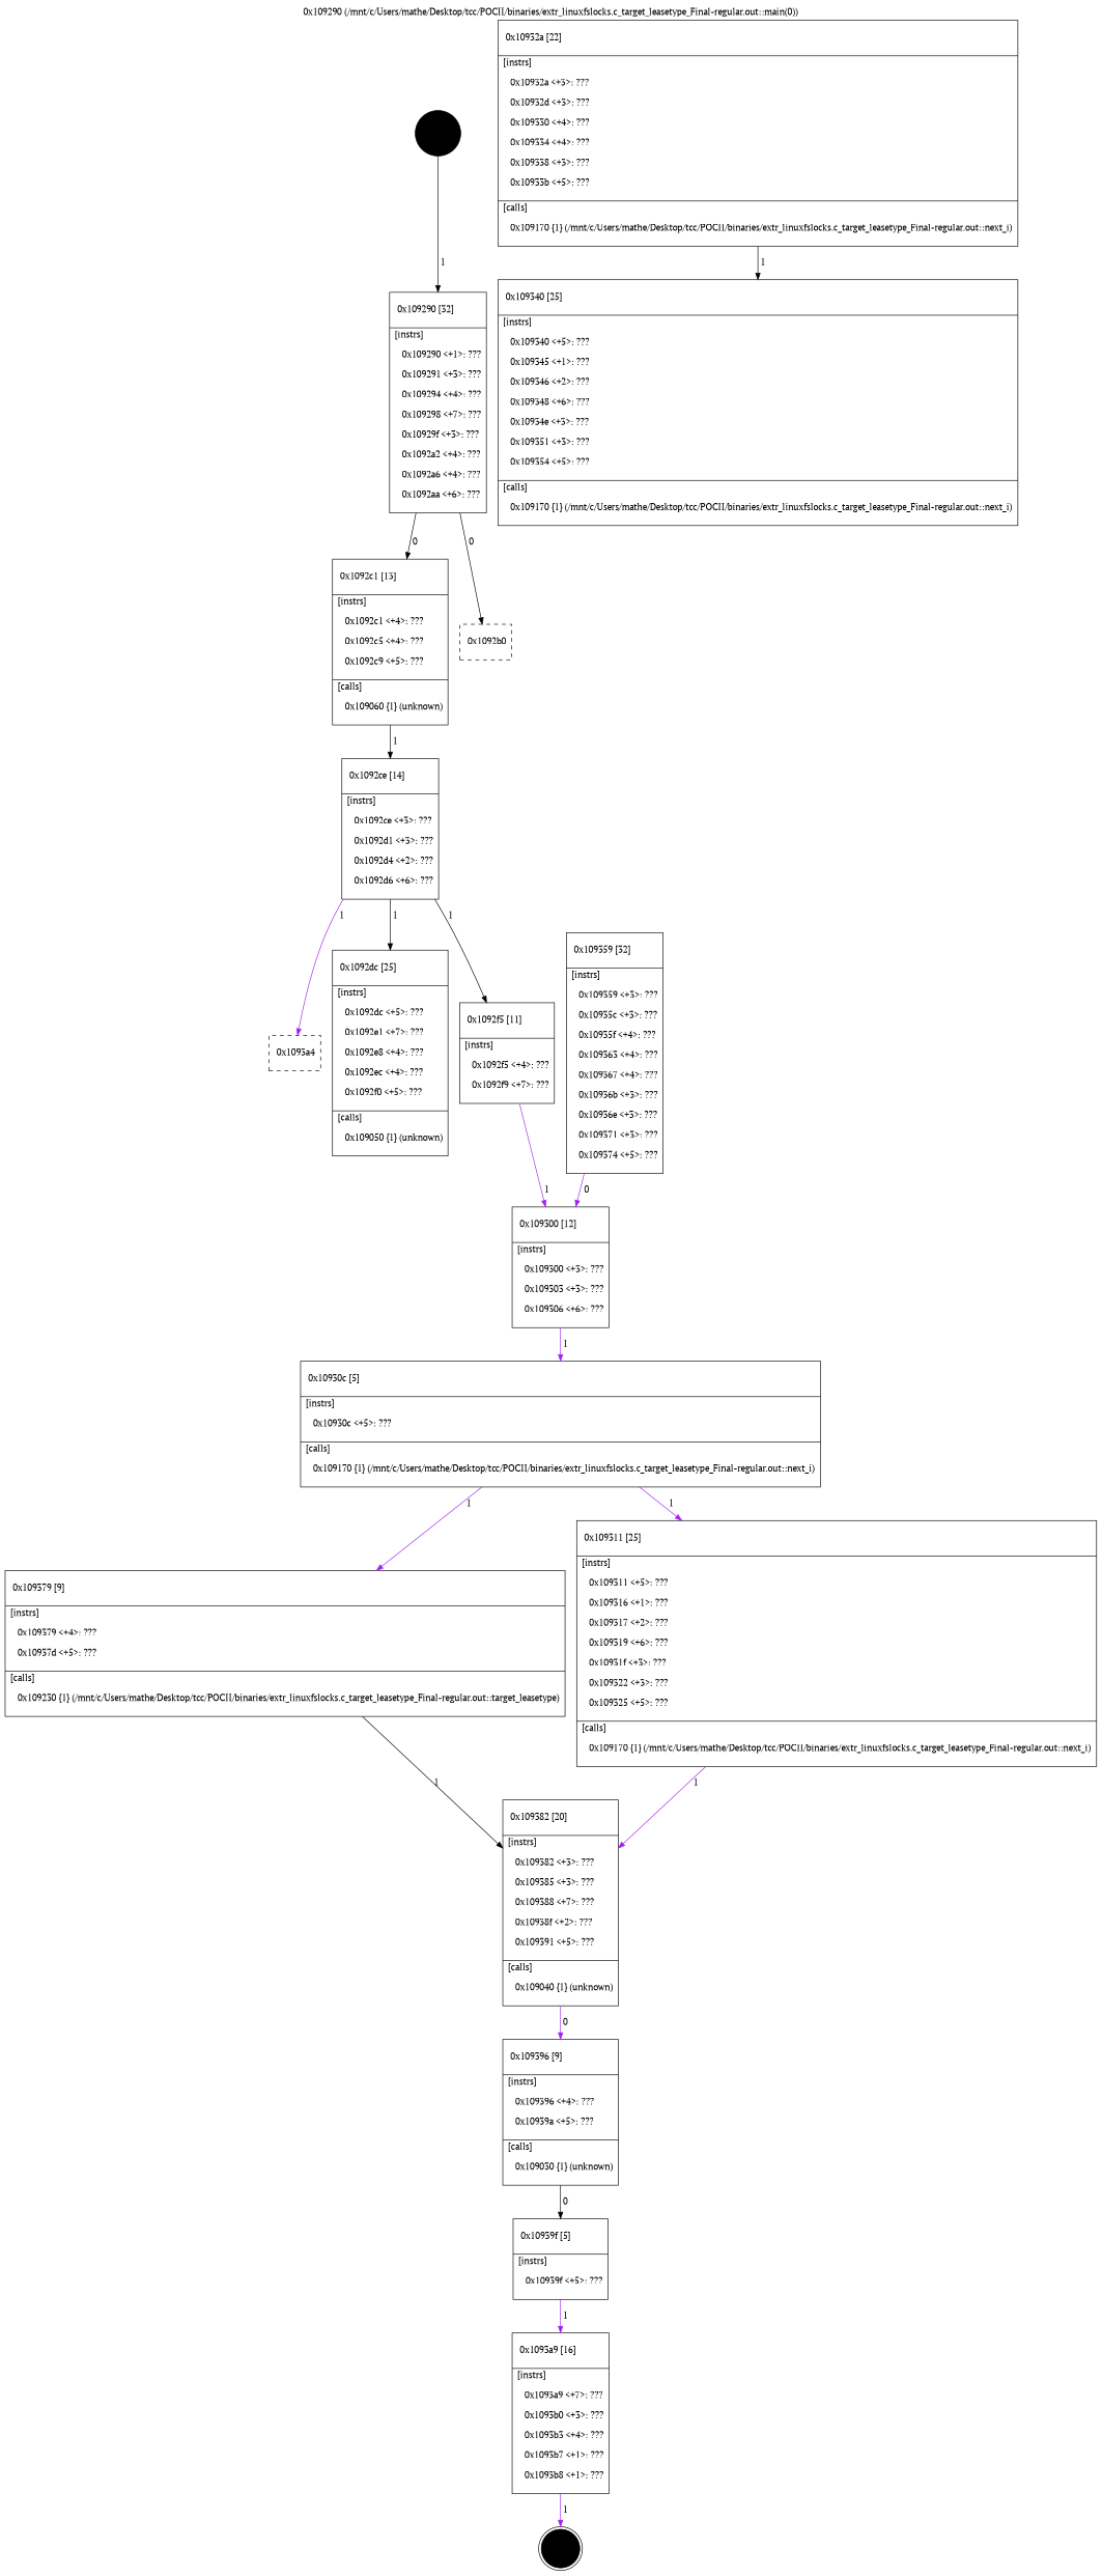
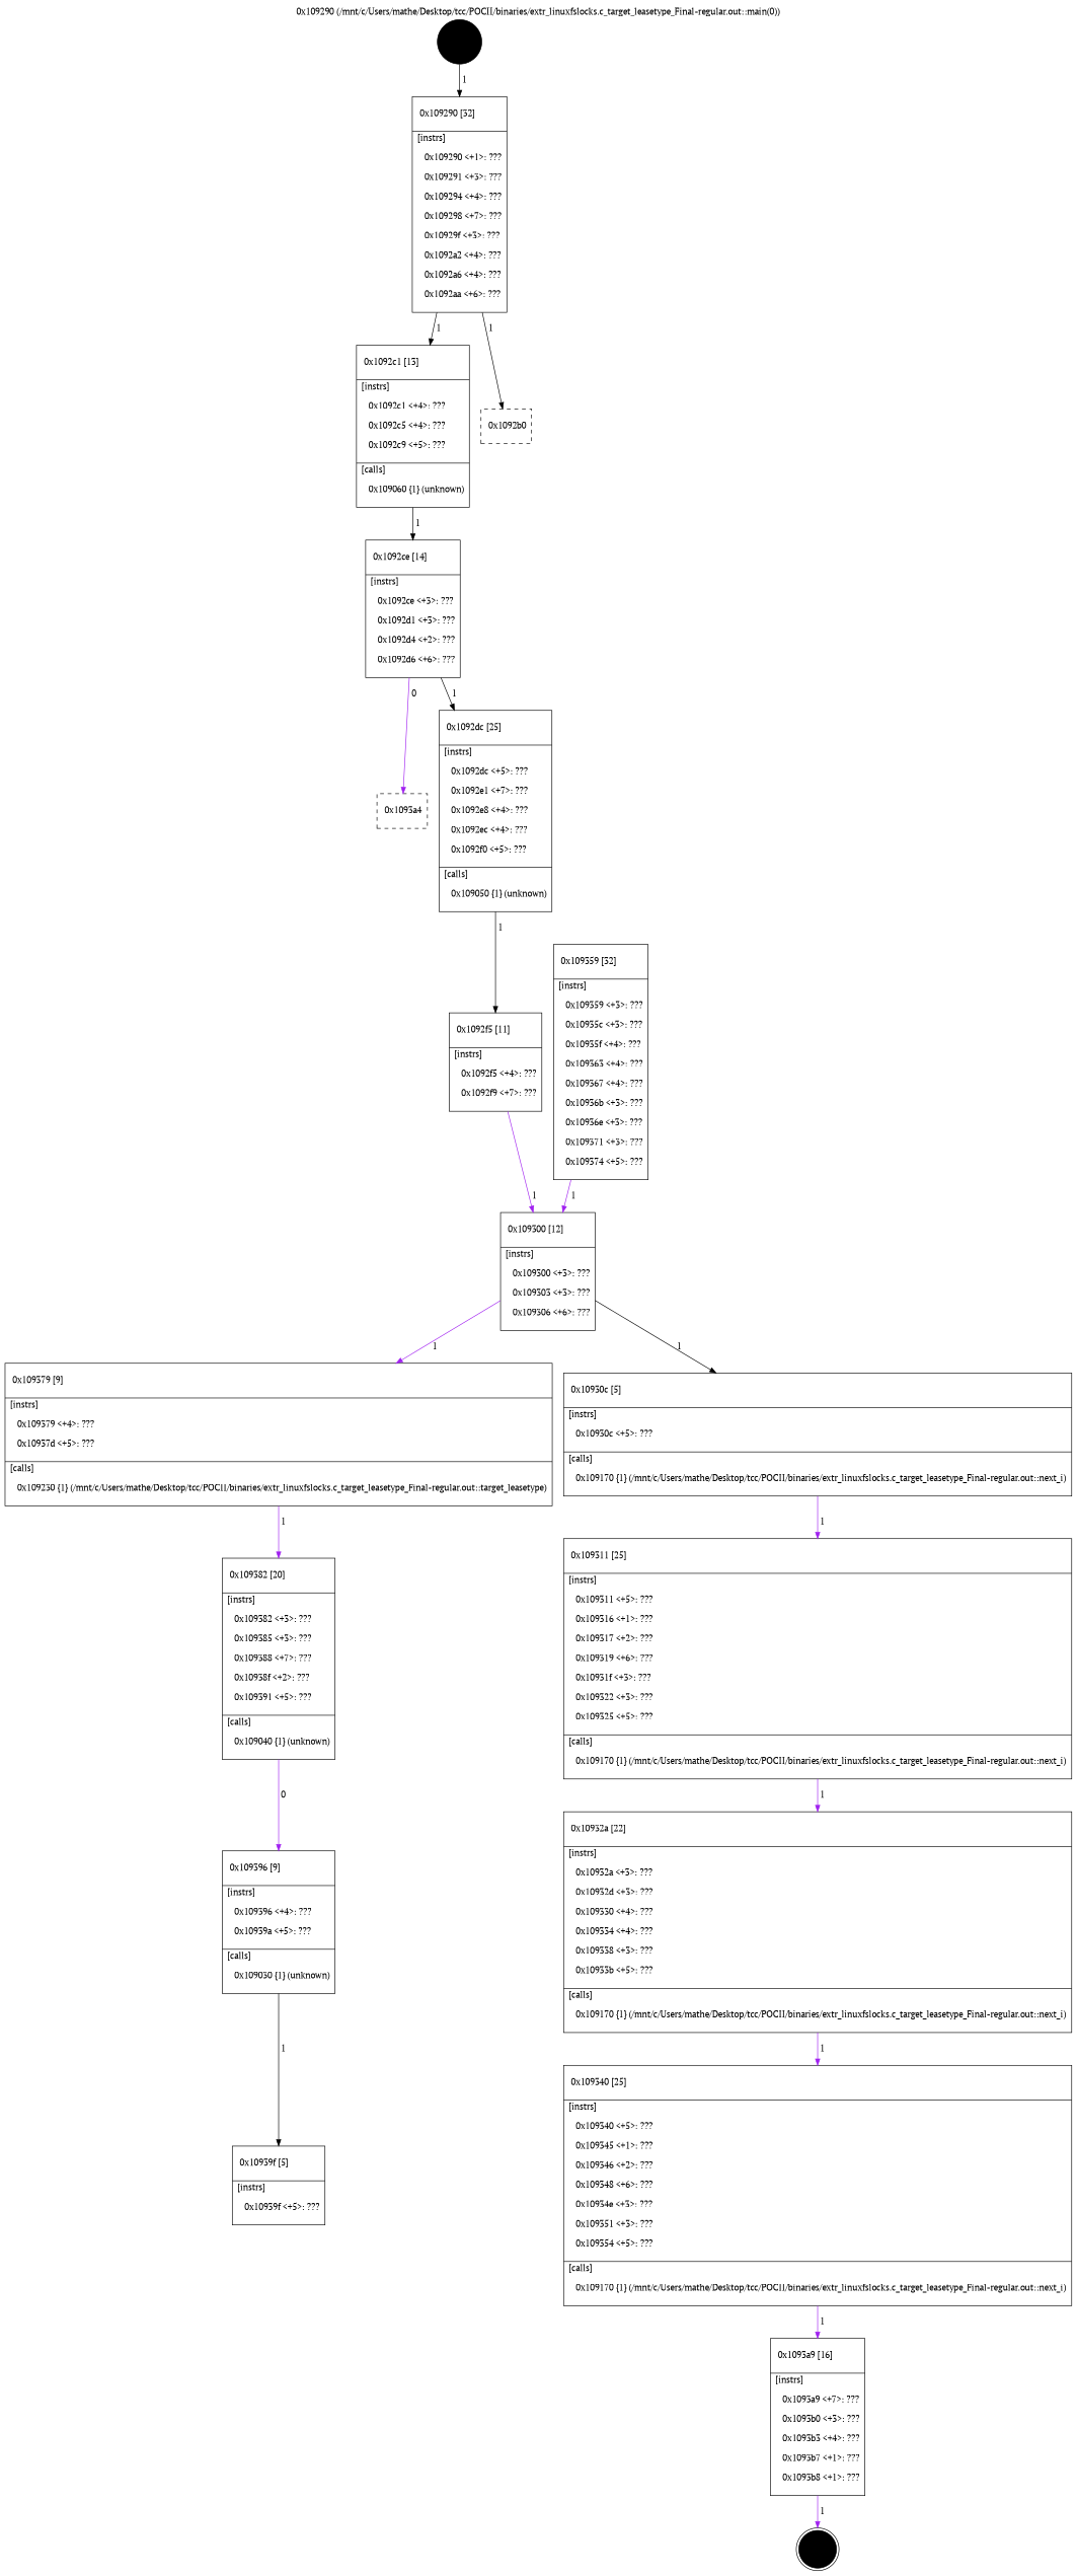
  digraph {
    fontname="PT Serif"
    label="0x109290 (/mnt/c/Users/mathe/Desktop/tcc/POCII/binaries/extr_linuxfslocks.c_target_leasetype_Final-regular.out::main(0))"
    labelloc=t
    node [fontname="PT Serif" shape=record]
    edge [color=purple fontname="PT Serif"]
    Entry [fillcolor=black height=0.3 shape=circle style=filled width=0.3]
    n2 [label="{\n     0x109290 [32]\l\n     | [instrs]\l\n     &nbsp;&nbsp;0x109290 \<+1\>: ???\l\n     &nbsp;&nbsp;0x109291 \<+3\>: ???\l\n     &nbsp;&nbsp;0x109294 \<+4\>: ???\l\n     &nbsp;&nbsp;0x109298 \<+7\>: ???\l\n     &nbsp;&nbsp;0x10929f \<+3\>: ???\l\n     &nbsp;&nbsp;0x1092a2 \<+4\>: ???\l\n     &nbsp;&nbsp;0x1092a6 \<+4\>: ???\l\n     &nbsp;&nbsp;0x1092aa \<+6\>: ???\l\n  }"]
    n3 [label="{\n     0x1092c1 [13]\l\n     | [instrs]\l\n     &nbsp;&nbsp;0x1092c1 \<+4\>: ???\l\n     &nbsp;&nbsp;0x1092c5 \<+4\>: ???\l\n     &nbsp;&nbsp;0x1092c9 \<+5\>: ???\l\n     | [calls]\l\n     &nbsp;&nbsp;0x109060 \{1\} (unknown)\l\n  }"]
    n4 [label="{\n     0x1092b0\l\n  }" style=dashed]
    n5 [label="{\n     0x1092ce [14]\l\n     | [instrs]\l\n     &nbsp;&nbsp;0x1092ce \<+3\>: ???\l\n     &nbsp;&nbsp;0x1092d1 \<+3\>: ???\l\n     &nbsp;&nbsp;0x1092d4 \<+2\>: ???\l\n     &nbsp;&nbsp;0x1092d6 \<+6\>: ???\l\n  }"]
    n6 [label="{\n     0x1093a4\l\n  }" style=dashed]
    n7 [label="{\n     0x1092dc [25]\l\n     | [instrs]\l\n     &nbsp;&nbsp;0x1092dc \<+5\>: ???\l\n     &nbsp;&nbsp;0x1092e1 \<+7\>: ???\l\n     &nbsp;&nbsp;0x1092e8 \<+4\>: ???\l\n     &nbsp;&nbsp;0x1092ec \<+4\>: ???\l\n     &nbsp;&nbsp;0x1092f0 \<+5\>: ???\l\n     | [calls]\l\n     &nbsp;&nbsp;0x109050 \{1\} (unknown)\l\n  }"]
    n8 [label="{\n     0x1092f5 [11]\l\n     | [instrs]\l\n     &nbsp;&nbsp;0x1092f5 \<+4\>: ???\l\n     &nbsp;&nbsp;0x1092f9 \<+7\>: ???\l\n  }"]
    n9 [label="{\n     0x109300 [12]\l\n     | [instrs]\l\n     &nbsp;&nbsp;0x109300 \<+3\>: ???\l\n     &nbsp;&nbsp;0x109303 \<+3\>: ???\l\n     &nbsp;&nbsp;0x109306 \<+6\>: ???\l\n  }"]
    Exit [fillcolor=black height=0.3 peripheries=2 shape=circle style=filled width=0.3]
    n11 [label="{\n     0x109379 [9]\l\n     | [instrs]\l\n     &nbsp;&nbsp;0x109379 \<+4\>: ???\l\n     &nbsp;&nbsp;0x10937d \<+5\>: ???\l\n     | [calls]\l\n     &nbsp;&nbsp;0x109230 \{1\} (/mnt/c/Users/mathe/Desktop/tcc/POCII/binaries/extr_linuxfslocks.c_target_leasetype_Final-regular.out::target_leasetype)\l\n  }"]
    n12 [label="{\n     0x10930c [5]\l\n     | [instrs]\l\n     &nbsp;&nbsp;0x10930c \<+5\>: ???\l\n     | [calls]\l\n     &nbsp;&nbsp;0x109170 \{1\} (/mnt/c/Users/mathe/Desktop/tcc/POCII/binaries/extr_linuxfslocks.c_target_leasetype_Final-regular.out::next_i)\l\n  }"]
    n13 [label="{\n     0x109382 [20]\l\n     | [instrs]\l\n     &nbsp;&nbsp;0x109382 \<+3\>: ???\l\n     &nbsp;&nbsp;0x109385 \<+3\>: ???\l\n     &nbsp;&nbsp;0x109388 \<+7\>: ???\l\n     &nbsp;&nbsp;0x10938f \<+2\>: ???\l\n     &nbsp;&nbsp;0x109391 \<+5\>: ???\l\n     | [calls]\l\n     &nbsp;&nbsp;0x109040 \{1\} (unknown)\l\n  }"]
    n14 [label="{\n     0x109311 [25]\l\n     | [instrs]\l\n     &nbsp;&nbsp;0x109311 \<+5\>: ???\l\n     &nbsp;&nbsp;0x109316 \<+1\>: ???\l\n     &nbsp;&nbsp;0x109317 \<+2\>: ???\l\n     &nbsp;&nbsp;0x109319 \<+6\>: ???\l\n     &nbsp;&nbsp;0x10931f \<+3\>: ???\l\n     &nbsp;&nbsp;0x109322 \<+3\>: ???\l\n     &nbsp;&nbsp;0x109325 \<+5\>: ???\l\n     | [calls]\l\n     &nbsp;&nbsp;0x109170 \{1\} (/mnt/c/Users/mathe/Desktop/tcc/POCII/binaries/extr_linuxfslocks.c_target_leasetype_Final-regular.out::next_i)\l\n  }"]
    n15 [label="{\n     0x109396 [9]\l\n     | [instrs]\l\n     &nbsp;&nbsp;0x109396 \<+4\>: ???\l\n     &nbsp;&nbsp;0x10939a \<+5\>: ???\l\n     | [calls]\l\n     &nbsp;&nbsp;0x109030 \{1\} (unknown)\l\n  }"]
    n16 [label="{\n     0x10932a [22]\l\n     | [instrs]\l\n     &nbsp;&nbsp;0x10932a \<+3\>: ???\l\n     &nbsp;&nbsp;0x10932d \<+3\>: ???\l\n     &nbsp;&nbsp;0x109330 \<+4\>: ???\l\n     &nbsp;&nbsp;0x109334 \<+4\>: ???\l\n     &nbsp;&nbsp;0x109338 \<+3\>: ???\l\n     &nbsp;&nbsp;0x10933b \<+5\>: ???\l\n     | [calls]\l\n     &nbsp;&nbsp;0x109170 \{1\} (/mnt/c/Users/mathe/Desktop/tcc/POCII/binaries/extr_linuxfslocks.c_target_leasetype_Final-regular.out::next_i)\l\n  }"]
    n17 [label="{\n     0x109340 [25]\l\n     | [instrs]\l\n     &nbsp;&nbsp;0x109340 \<+5\>: ???\l\n     &nbsp;&nbsp;0x109345 \<+1\>: ???\l\n     &nbsp;&nbsp;0x109346 \<+2\>: ???\l\n     &nbsp;&nbsp;0x109348 \<+6\>: ???\l\n     &nbsp;&nbsp;0x10934e \<+3\>: ???\l\n     &nbsp;&nbsp;0x109351 \<+3\>: ???\l\n     &nbsp;&nbsp;0x109354 \<+5\>: ???\l\n     | [calls]\l\n     &nbsp;&nbsp;0x109170 \{1\} (/mnt/c/Users/mathe/Desktop/tcc/POCII/binaries/extr_linuxfslocks.c_target_leasetype_Final-regular.out::next_i)\l\n  }"]
    n18 [label="{\n     0x109359 [32]\l\n     | [instrs]\l\n     &nbsp;&nbsp;0x109359 \<+3\>: ???\l\n     &nbsp;&nbsp;0x10935c \<+3\>: ???\l\n     &nbsp;&nbsp;0x10935f \<+4\>: ???\l\n     &nbsp;&nbsp;0x109363 \<+4\>: ???\l\n     &nbsp;&nbsp;0x109367 \<+4\>: ???\l\n     &nbsp;&nbsp;0x10936b \<+3\>: ???\l\n     &nbsp;&nbsp;0x10936e \<+3\>: ???\l\n     &nbsp;&nbsp;0x109371 \<+3\>: ???\l\n     &nbsp;&nbsp;0x109374 \<+5\>: ???\l\n  }"]
    n19 [label="{\n     0x10939f [5]\l\n     | [instrs]\l\n     &nbsp;&nbsp;0x10939f \<+5\>: ???\l\n  }"]
    n20 [label="{\n     0x1093a9 [16]\l\n     | [instrs]\l\n     &nbsp;&nbsp;0x1093a9 \<+7\>: ???\l\n     &nbsp;&nbsp;0x1093b0 \<+3\>: ???\l\n     &nbsp;&nbsp;0x1093b3 \<+4\>: ???\l\n     &nbsp;&nbsp;0x1093b7 \<+1\>: ???\l\n     &nbsp;&nbsp;0x1093b8 \<+1\>: ???\l\n  }"]
    Entry -> n2 [color=black label=" 1"]
-   n2 -> n3 [color=black label=" 0"]
-   n2 -> n4 [color=black label=" 0"]
+   n2 -> n3 [color=black label=" 1"]
+   n2 -> n4 [color=black label=" 1"]
    n3 -> n5 [color=black label=" 1"]
-   n5 -> n6 [label=" 1"]
+   n5 -> n6 [label=" 0"]
    n5 -> n7 [color=black label=" 1"]
-   n5 -> n8 [color=black label=" 1"]
+   n7 -> n8 [color=black label=" 1"]
    n8 -> n9 [label=" 1"]
-   n12 -> n11 [label=" 1"]
-   n9 -> n12 [label=" 1"]
-   n11 -> n13 [color=black label=" 1"]
+   n9 -> n11 [label=" 1"]
+   n9 -> n12 [color=black label=" 1"]
+   n11 -> n13 [label=" 1"]
    n12 -> n14 [label=" 1"]
    n13 -> n15 [label=" 0"]
-   n14 -> n13 [label=" 1"]
-   n15 -> n19 [color=black label=" 0"]
-   n16 -> n17 [color=black label=" 1"]
-   n18 -> n9 [label=" 0"]
-   n19 -> n20 [label=" 1"]
+   n14 -> n16 [label=" 1"]
+   n15 -> n19 [color=black label=" 1"]
+   n16 -> n17 [label=" 1"]
+   n18 -> n9 [label=" 1"]
+   n17 -> n20 [label=" 1"]
    n20 -> Exit [label=" 1"]
  }
